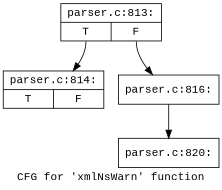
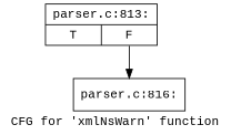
  digraph {
    fontname="Liberation Mono"
    label="CFG for 'xmlNsWarn' function"
    node [fontname="Liberation Mono" shape=record]
    edge [fontname="Liberation Mono" tailport=s0]
    n1 [label="{parser.c:813:|{<s0>T|<s1>F}}"]
    n2 [label="{parser.c:816:}"]
-   n3 [label="{parser.c:814:|{<s0>T|<s1>F}}"]
-   n4 [label="{parser.c:820:}"]
    n1 -> n2 [tailport=s1]
-   n1 -> n3
-   n2 -> n4
  }
